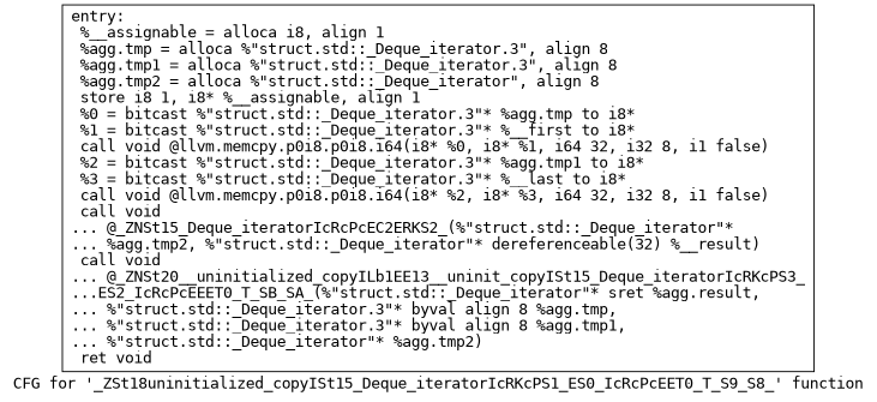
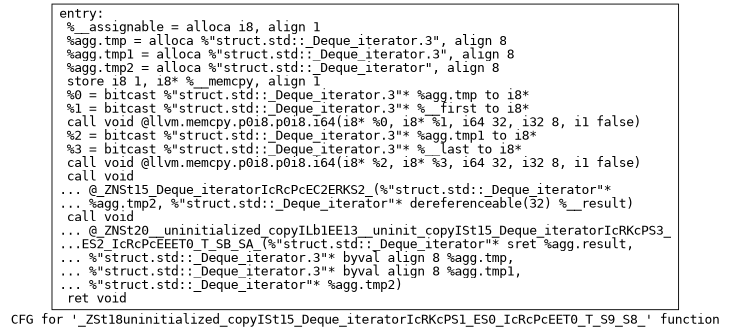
  digraph {
    label="CFG for '_ZSt18uninitialized_copyISt15_Deque_iteratorIcRKcPS1_ES0_IcRcPcEET0_T_S9_S8_' function"
    fontname="DejaVu Sans Mono"
-   n1 [label="{entry:\l  %__assignable = alloca i8, align 1\l  %agg.tmp = alloca %\"struct.std::_Deque_iterator.3\", align 8\l  %agg.tmp1 = alloca %\"struct.std::_Deque_iterator.3\", align 8\l  %agg.tmp2 = alloca %\"struct.std::_Deque_iterator\", align 8\l  store i8 1, i8* %__assignable, align 1\l  %0 = bitcast %\"struct.std::_Deque_iterator.3\"* %agg.tmp to i8*\l  %1 = bitcast %\"struct.std::_Deque_iterator.3\"* %__first to i8*\l  call void @llvm.memcpy.p0i8.p0i8.i64(i8* %0, i8* %1, i64 32, i32 8, i1 false)\l  %2 = bitcast %\"struct.std::_Deque_iterator.3\"* %agg.tmp1 to i8*\l  %3 = bitcast %\"struct.std::_Deque_iterator.3\"* %__last to i8*\l  call void @llvm.memcpy.p0i8.p0i8.i64(i8* %2, i8* %3, i64 32, i32 8, i1 false)\l  call void\l... @_ZNSt15_Deque_iteratorIcRcPcEC2ERKS2_(%\"struct.std::_Deque_iterator\"*\l... %agg.tmp2, %\"struct.std::_Deque_iterator\"* dereferenceable(32) %__result)\l  call void\l... @_ZNSt20__uninitialized_copyILb1EE13__uninit_copyISt15_Deque_iteratorIcRKcPS3_\l...ES2_IcRcPcEEET0_T_SB_SA_(%\"struct.std::_Deque_iterator\"* sret %agg.result,\l... %\"struct.std::_Deque_iterator.3\"* byval align 8 %agg.tmp,\l... %\"struct.std::_Deque_iterator.3\"* byval align 8 %agg.tmp1,\l... %\"struct.std::_Deque_iterator\"* %agg.tmp2)\l  ret void\l}" shape=record fontname="DejaVu Sans Mono"]
+   n1 [label="{entry:\l  %__assignable = alloca i8, align 1\l  %agg.tmp = alloca %\"struct.std::_Deque_iterator.3\", align 8\l  %agg.tmp1 = alloca %\"struct.std::_Deque_iterator.3\", align 8\l  %agg.tmp2 = alloca %\"struct.std::_Deque_iterator\", align 8\l  store i8 1, i8* %__memcpy, align 1\l  %0 = bitcast %\"struct.std::_Deque_iterator.3\"* %agg.tmp to i8*\l  %1 = bitcast %\"struct.std::_Deque_iterator.3\"* %__first to i8*\l  call void @llvm.memcpy.p0i8.p0i8.i64(i8* %0, i8* %1, i64 32, i32 8, i1 false)\l  %2 = bitcast %\"struct.std::_Deque_iterator.3\"* %agg.tmp1 to i8*\l  %3 = bitcast %\"struct.std::_Deque_iterator.3\"* %__last to i8*\l  call void @llvm.memcpy.p0i8.p0i8.i64(i8* %2, i8* %3, i64 32, i32 8, i1 false)\l  call void\l... @_ZNSt15_Deque_iteratorIcRcPcEC2ERKS2_(%\"struct.std::_Deque_iterator\"*\l... %agg.tmp2, %\"struct.std::_Deque_iterator\"* dereferenceable(32) %__result)\l  call void\l... @_ZNSt20__uninitialized_copyILb1EE13__uninit_copyISt15_Deque_iteratorIcRKcPS3_\l...ES2_IcRcPcEEET0_T_SB_SA_(%\"struct.std::_Deque_iterator\"* sret %agg.result,\l... %\"struct.std::_Deque_iterator.3\"* byval align 8 %agg.tmp,\l... %\"struct.std::_Deque_iterator.3\"* byval align 8 %agg.tmp1,\l... %\"struct.std::_Deque_iterator\"* %agg.tmp2)\l  ret void\l}" shape=record fontname="DejaVu Sans Mono"]
  }
